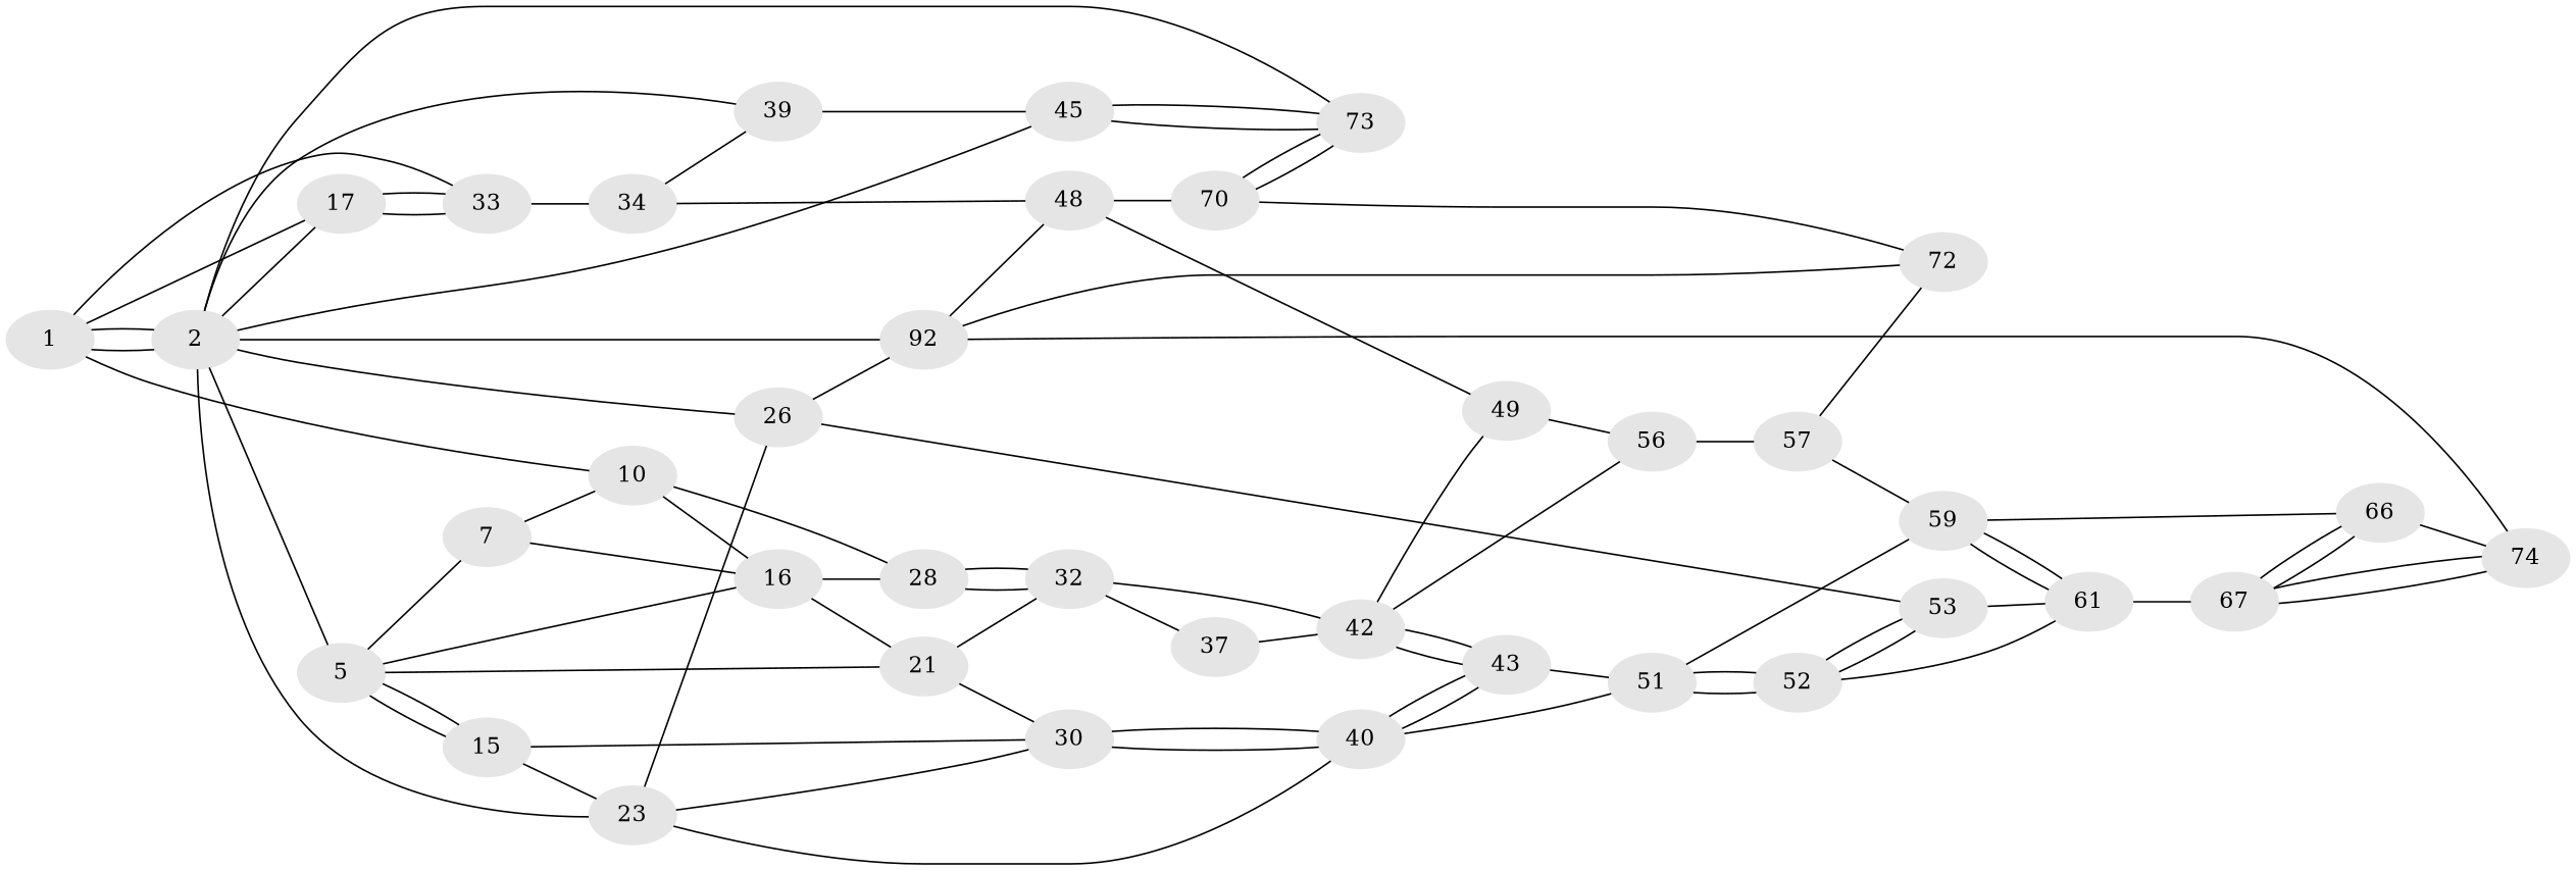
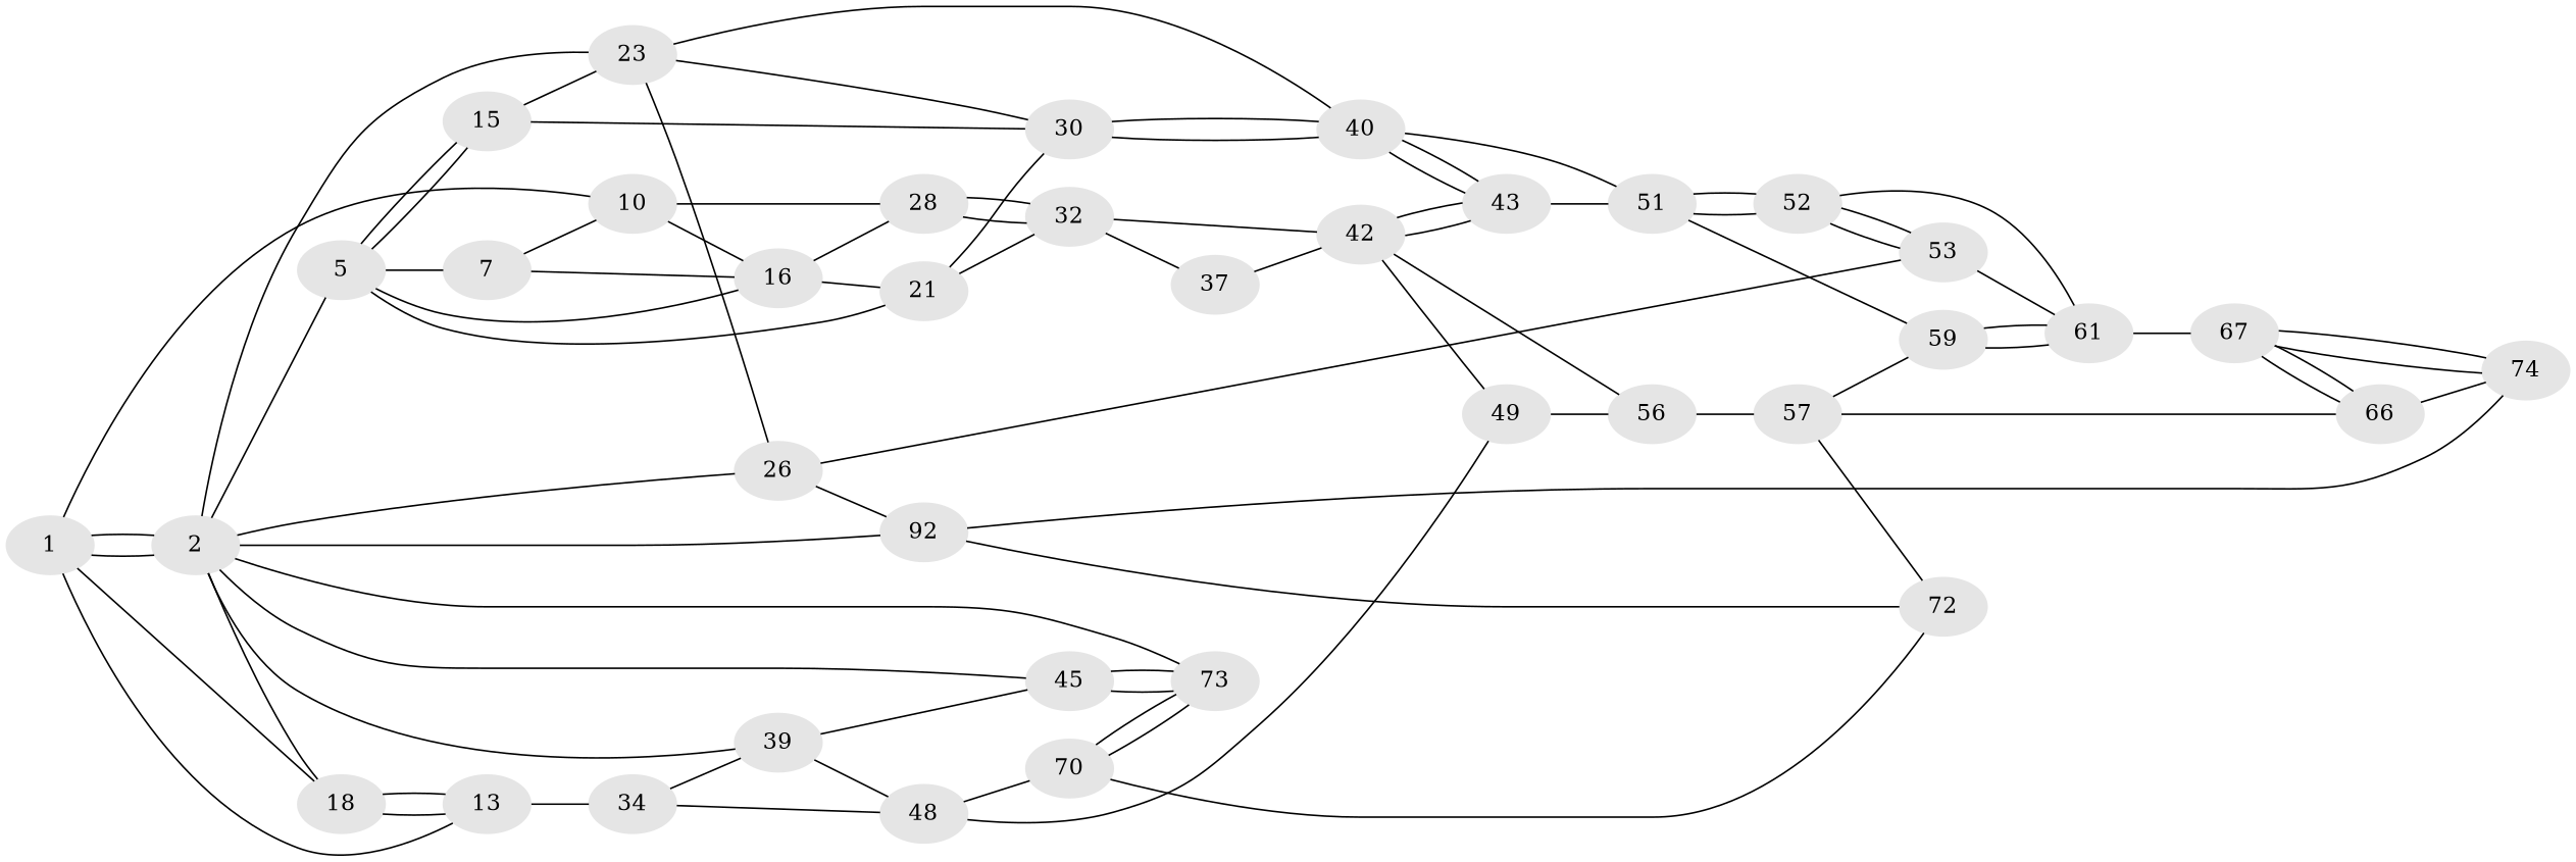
  graph {
    rankdir=LR
    node [color=gray90 style=filled]
    1 [super="+8"]
    2 [super="+44+18+3"]
    10 [super="+11+27"]
-   17
-   33
+   17 [label=18]
+   33 [label=13]
    5 [super="+6"]
    23 [super="+24"]
    26 [super="+54"]
    39 [super="+46"]
    45
    n11 [label=92 super="+75"]
    73 [super="+77"]
    16 [super="+19"]
    28
    34 [super="+35"]
    7 [super="+12"]
    15 [super="+22"]
    21 [super="+29"]
    30 [super="+31"]
    40 [super="+41"]
    53
    48 [super="+55"]
    72
    74
    32 [super="+38"]
    37
    42 [super="+47"]
    43
    51 [super="+60"]
    61 [super="+64"]
    49
    56 [super="+63"]
    70 [super="+71"]
    52
    59
    57 [super="+58+67"]
    n37 [label=67]
    66 [super="+68"]
    1 -- 2
    1 -- 2
    1 -- 10
    1 -- 17
    1 -- 33
    2 -- 17
    2 -- 5
    2 -- 23
    2 -- 26
    2 -- 39
    2 -- 45
    2 -- n11 [weight=3]
    2 -- 73
    10 -- 16
    10 -- 28
    17 -- 33
    17 -- 33
    33 -- 34
    5 -- 16
    5 -- 7
    5 -- 15 [weight=2]
    5 -- 15
    5 -- 21
    23 -- 26
    23 -- 30
    23 -- 40
    26 -- n11
    26 -- 53
    39 -- 45
-   n11 -- 48
+   39 -- 48
    45 -- 73
    45 -- 73
    n11 -- 72
    n11 -- 74
    16 -- 28
    16 -- 21
    28 -- 32
    28 -- 32
    34 -- 39
    34 -- 48
    7 -- 10
    7 -- 16
    15 -- 23
    15 -- 30
    21 -- 30
    21 -- 32
    30 -- 40
    30 -- 40
    40 -- 43
    40 -- 43
    40 -- 51
    53 -- 61
    48 -- 49
    48 -- 70
    32 -- 37
    32 -- 42
    37 -- 42
    42 -- 43
    42 -- 43
    42 -- 49
    42 -- 56
    43 -- 51
    51 -- 52
    51 -- 52
    51 -- 59
    61 -- n37
    49 -- 56
    56 -- 57 [weight=2]
    70 -- 73 [weight=2]
    70 -- 73
    70 -- 72
    52 -- 53
    52 -- 53
    52 -- 61
    59 -- 61
    59 -- 61
    57 -- 72
    57 -- 59
-   59 -- 66
+   57 -- 66
    n37 -- 74
    n37 -- 74
    n37 -- 66
    n37 -- 66
    66 -- 74
  }
